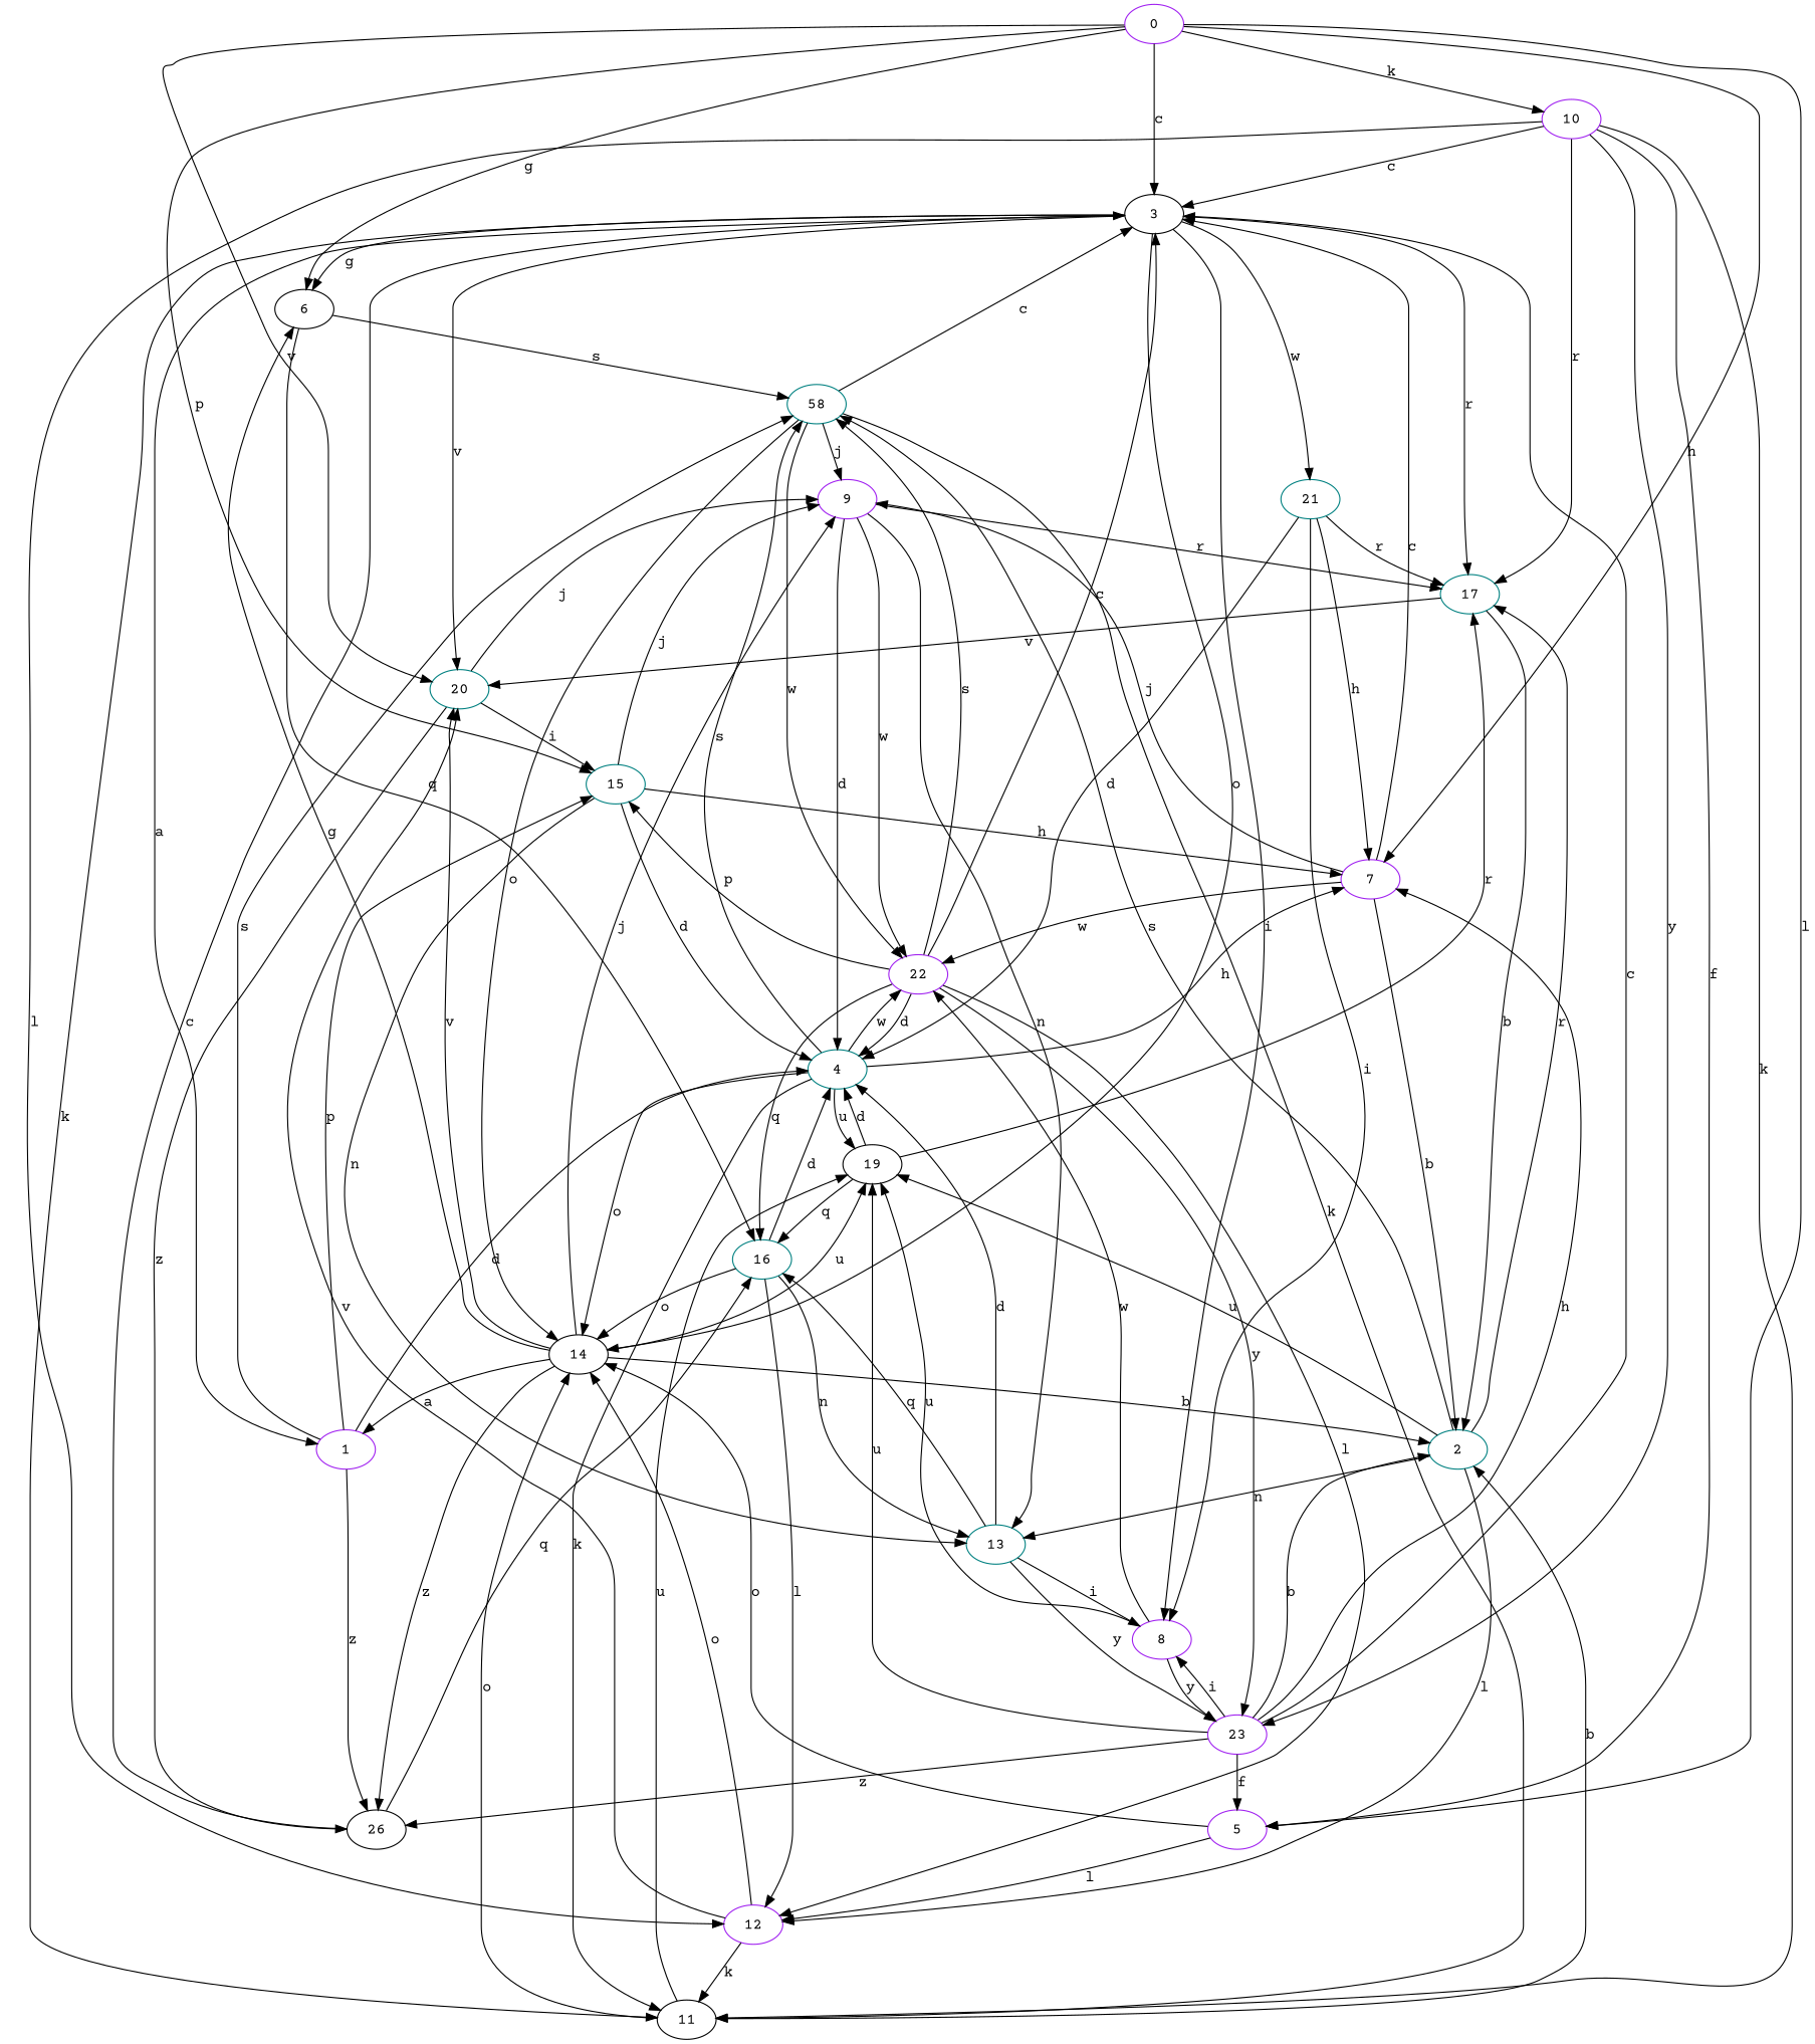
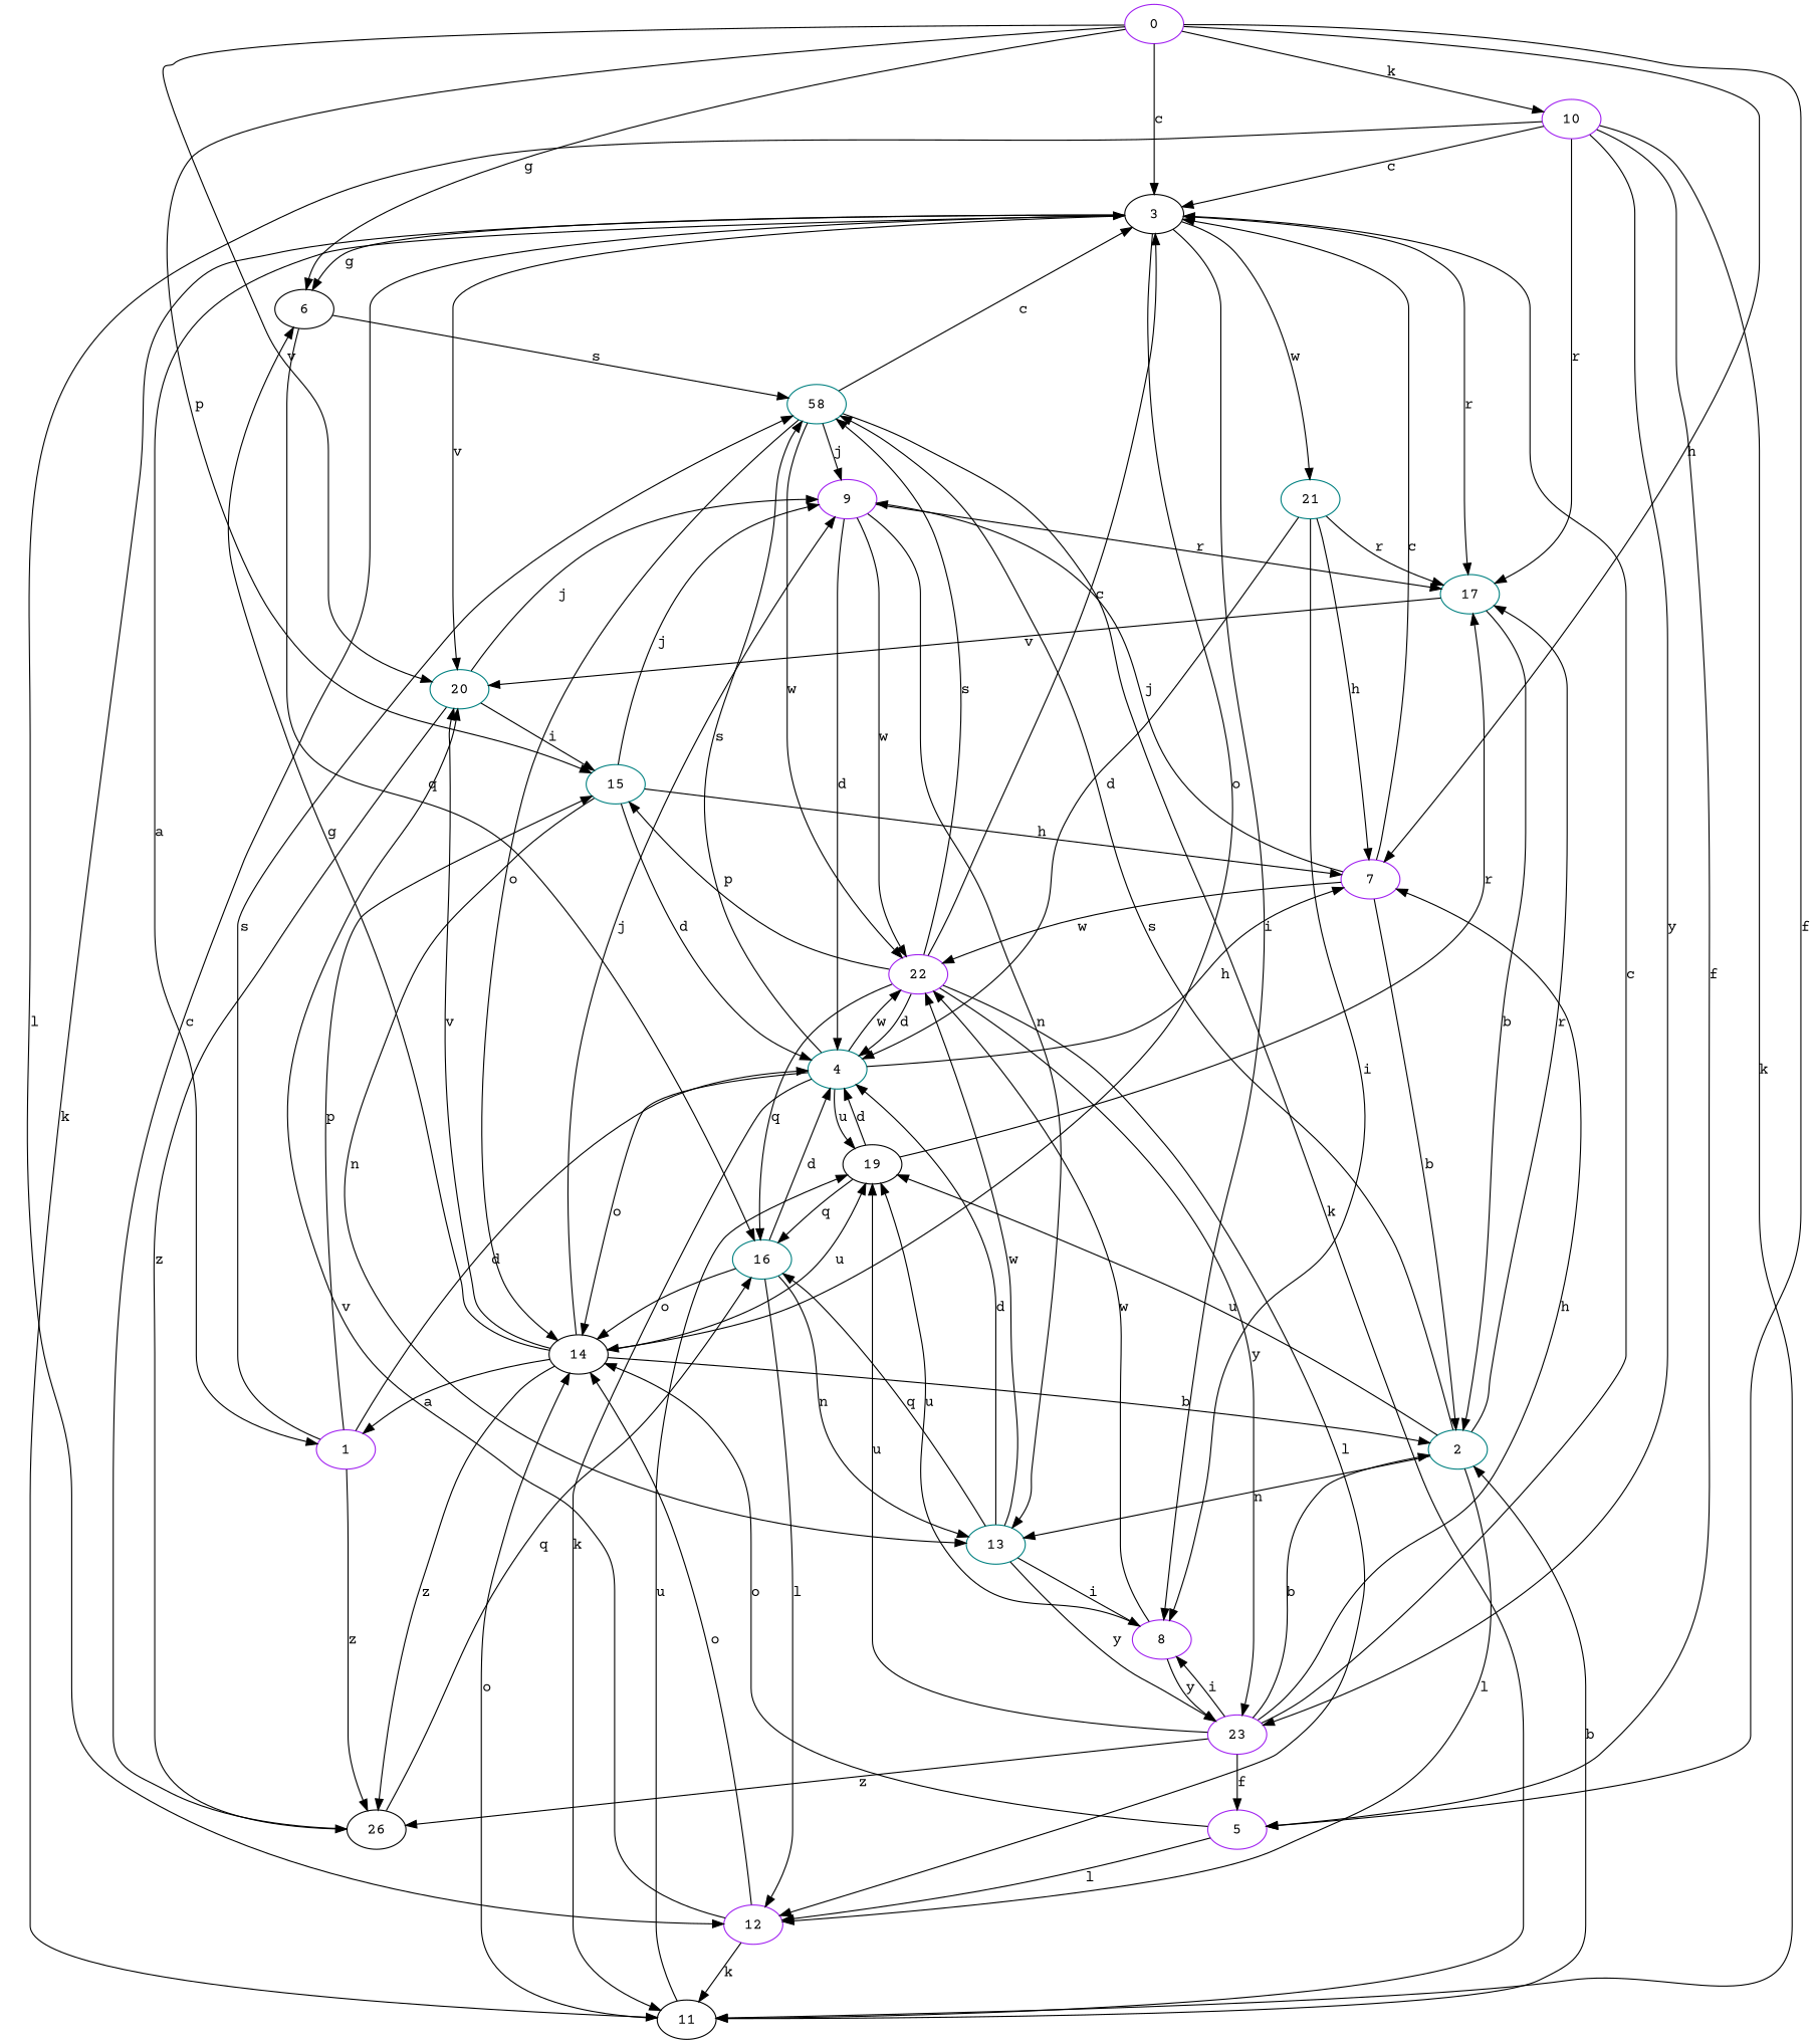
  strict digraph {
    fontname="Courier Prime"
    node [color=purple fontname="Courier Prime"]
    edge [fontname="Courier Prime"]
    3 [color=black]
    0
    5
    6 [color=black]
    7
    10
    15 [color=teal]
    20 [color=teal]
    1
    17 [color=teal]
    8
    11 [color=black]
    14 [color=black]
    21 [color=teal]
    12
    n16 [color=teal label=58]
    16 [color=teal]
    2 [color=teal]
    22
    9
    23
    4 [color=teal]
    13 [color=teal]
    26 [color=black]
    19 [color=black]
    3 -> 6 [label=g]
    3 -> 20 [label=v]
    3 -> 1 [label=a]
    3 -> 17 [label=r]
    3 -> 8 [label=i]
    3 -> 11 [label=k]
    3 -> 14 [label=o]
    3 -> 21 [label=w]
    0 -> 3 [label=c]
-   0 -> 5 [label=l]
+   0 -> 5 [label=f]
    0 -> 6 [label=g]
    0 -> 7 [label=h]
    0 -> 10 [label=k]
    0 -> 15 [label=p]
    0 -> 20 [label=v]
    5 -> 14 [label=o]
    5 -> 12 [label=l]
    6 -> n16 [label=s]
    6 -> 16 [label=q]
    7 -> 3 [label=c]
    7 -> 2 [label=b]
    7 -> 22 [label=w]
    7 -> 9 [label=j]
    10 -> 3 [label=c]
    10 -> 5 [label=f]
    10 -> 17 [label=r]
    10 -> 11 [label=k]
    10 -> 12 [label=l]
    10 -> 23 [label=y]
    15 -> 7 [label=h]
    15 -> 9 [label=j]
    15 -> 4 [label=d]
    15 -> 13 [label=n]
    20 -> 15 [label=i]
    20 -> 9 [label=j]
    20 -> 26 [label=z]
    1 -> 15 [label=p]
    1 -> n16 [label=s]
    1 -> 4 [label=d]
    1 -> 26 [label=z]
    17 -> 20 [label=v]
    17 -> 2 [label=b]
    8 -> 22 [label=w]
    8 -> 23 [label=y]
    8 -> 19 [label=u]
    11 -> 14 [label=o]
    11 -> 2 [label=b]
    11 -> 19 [label=u]
    14 -> 6 [label=g]
    14 -> 20 [label=v]
    14 -> 1 [label=a]
    14 -> 2 [label=b]
    14 -> 9 [label=j]
    14 -> 26 [label=z]
    14 -> 19 [label=u]
    21 -> 7 [label=h]
    21 -> 17 [label=r]
    21 -> 8 [label=i]
    21 -> 4 [label=d]
    12 -> 20 [label=v]
    12 -> 11 [label=k]
    12 -> 14 [label=o]
    n16 -> 3 [label=c]
    n16 -> 11 [label=k]
    n16 -> 14 [label=o]
    n16 -> 22 [label=w]
    n16 -> 9 [label=j]
    16 -> 14 [label=o]
    16 -> 12 [label=l]
    16 -> 4 [label=d]
    16 -> 13 [label=n]
    2 -> 17 [label=r]
    2 -> 12 [label=l]
    2 -> n16 [label=s]
    2 -> 13 [label=n]
    2 -> 19 [label=u]
    22 -> 3 [label=c]
    22 -> 15 [label=p]
    22 -> 12 [label=l]
    22 -> n16 [label=s]
    22 -> 16 [label=q]
    22 -> 23 [label=y]
    22 -> 4 [label=d]
    9 -> 17 [label=r]
    9 -> 22 [label=w]
    9 -> 4 [label=d]
    9 -> 13 [label=n]
    23 -> 3 [label=c]
    23 -> 5 [label=f]
    23 -> 7 [label=h]
    23 -> 8 [label=i]
    23 -> 2 [label=b]
    23 -> 26 [label=z]
    23 -> 19 [label=u]
    4 -> 7 [label=h]
    4 -> 11 [label=k]
    4 -> 14 [label=o]
    4 -> n16 [label=s]
    4 -> 22 [label=w]
    4 -> 19 [label=u]
    13 -> 8 [label=i]
    13 -> 16 [label=q]
+   13 -> 22 [label=w]
    13 -> 23 [label=y]
    13 -> 4 [label=d]
    26 -> 3 [label=c]
    26 -> 16 [label=q]
    19 -> 17 [label=r]
    19 -> 16 [label=q]
    19 -> 4 [label=d]
  }
